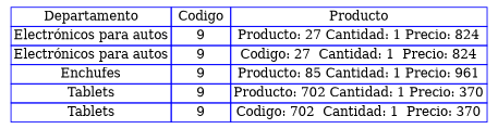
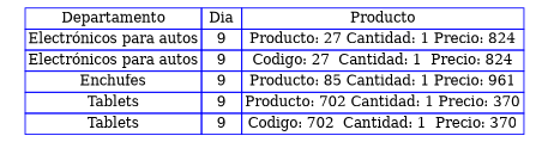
  digraph {
-   n1 [label=<      <table border='0' cellborder='1' color='blue' cellspacing='0'> <tr> <td>Departamento</td> <td> Codigo </td> <td>Producto</td></tr> <tr> <td>Electrónicos para autos</td> <td>9</td> <td>Producto: 27 Cantidad: 1 Precio: 824</td> </tr><tr> <td>Electrónicos para autos</td> <td>9</td> <td>Codigo: 27  Cantidad: 1  Precio: 824</td> </tr> <tr> <td>Enchufes</td> <td>9</td> <td>Producto: 85 Cantidad: 1 Precio: 961</td> </tr><tr> <td>Tablets</td> <td>9</td> <td>Producto: 702 Cantidad: 1 Precio: 370</td> </tr><tr> <td>Tablets</td> <td>9</td> <td>Codigo: 702  Cantidad: 1  Precio: 370</td> </tr> </table>     > shape=plaintext]
+   n1 [label=<      <table border='0' cellborder='1' color='blue' cellspacing='0'> <tr> <td>Departamento</td> <td> Dia </td> <td>Producto</td></tr> <tr> <td>Electrónicos para autos</td> <td>9</td> <td>Producto: 27 Cantidad: 1 Precio: 824</td> </tr><tr> <td>Electrónicos para autos</td> <td>9</td> <td>Codigo: 27  Cantidad: 1  Precio: 824</td> </tr> <tr> <td>Enchufes</td> <td>9</td> <td>Producto: 85 Cantidad: 1 Precio: 961</td> </tr><tr> <td>Tablets</td> <td>9</td> <td>Producto: 702 Cantidad: 1 Precio: 370</td> </tr><tr> <td>Tablets</td> <td>9</td> <td>Codigo: 702  Cantidad: 1  Precio: 370</td> </tr> </table>     > shape=plaintext]
  }
